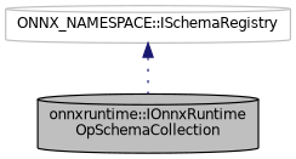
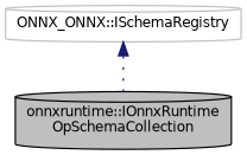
  digraph {
    node [fontname=Helvetica fontsize=10 shape=cylinder style=filled]
    n1 [color=black fillcolor=grey75 fontcolor=black height=0.2 label="onnxruntime::IOnnxRuntime\lOpSchemaCollection" width=0.4]
-   n2 [color=grey75 fillcolor=white height=0.2 label="ONNX_NAMESPACE::ISchemaRegistry" width=0.4]
+   n2 [color=grey75 fillcolor=white height=0.2 label="ONNX_ONNX::ISchemaRegistry" width=0.4]
    n2 -> n1 [color=midnightblue dir=back fontname=Helvetica fontsize=10 labelfontname=Helvetica labelfontsize=10 style=dotted]
  }
